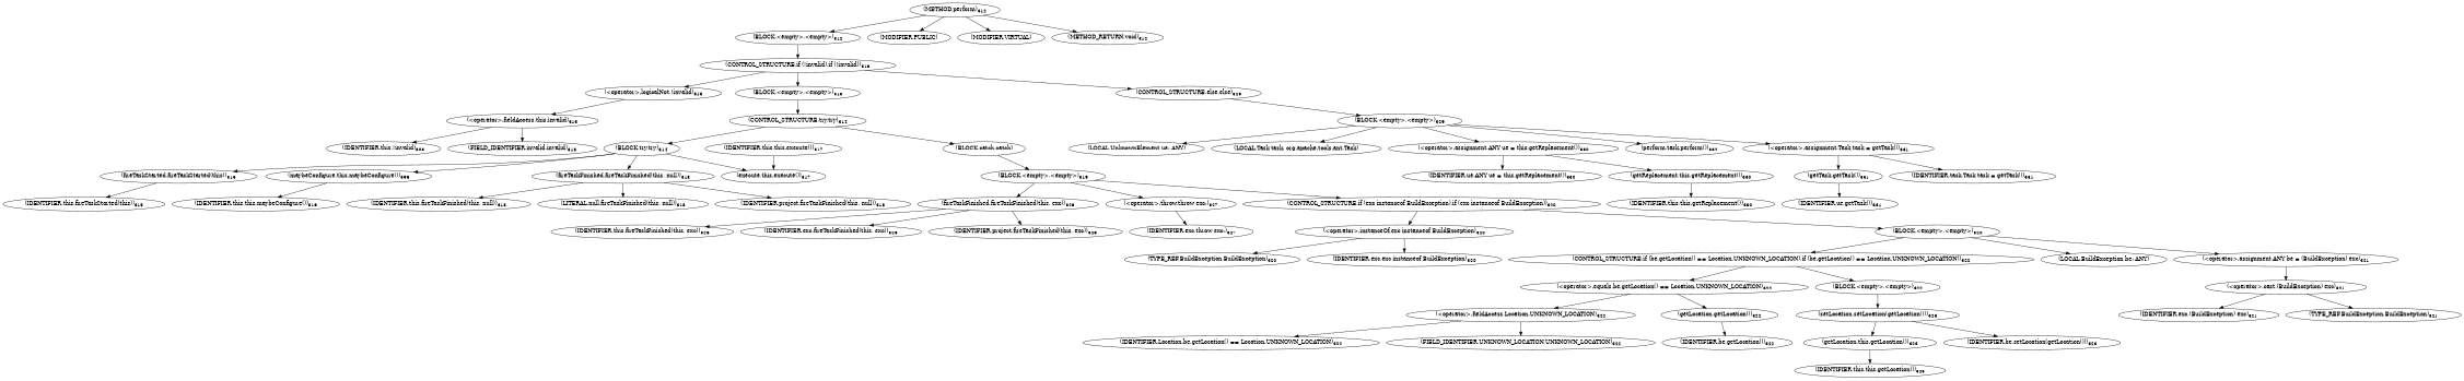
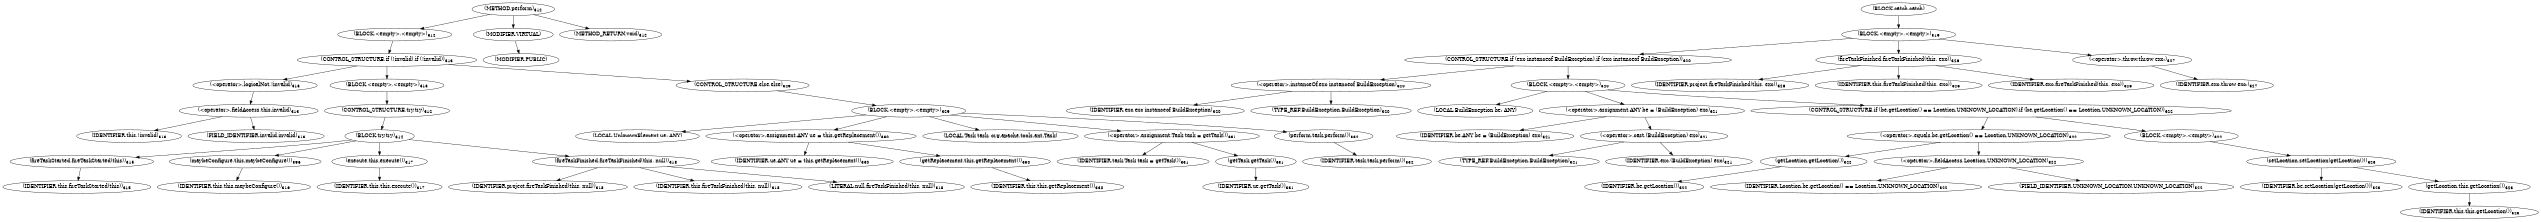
  digraph {
    n1 [label=<(METHOD,perform)<SUB>312</SUB>>]
    n2 [label=<(BLOCK,&lt;empty&gt;,&lt;empty&gt;)<SUB>312</SUB>>]
    n3 [label=<(MODIFIER,PUBLIC)>]
    n4 [label=<(MODIFIER,VIRTUAL)>]
    n5 [label=<(METHOD_RETURN,void)<SUB>312</SUB>>]
    n6 [label=<(CONTROL_STRUCTURE,if (!invalid),if (!invalid))<SUB>313</SUB>>]
    n7 [label=<(&lt;operator&gt;.logicalNot,!invalid)<SUB>313</SUB>>]
    n8 [label=<(BLOCK,&lt;empty&gt;,&lt;empty&gt;)<SUB>313</SUB>>]
    n9 [label=<(CONTROL_STRUCTURE,else,else)<SUB>329</SUB>>]
    n10 [label=<(&lt;operator&gt;.fieldAccess,this.invalid)<SUB>313</SUB>>]
-   n11 [label=<(CONTROL_STRUCTURE,try,try)<SUB>314</SUB>>]
+   n11 [label=<(CONTROL_STRUCTURE,try,try)<SUB>312</SUB>>]
    n12 [label=<(BLOCK,&lt;empty&gt;,&lt;empty&gt;)<SUB>329</SUB>>]
-   n13 [label=<(IDENTIFIER,this,!invalid)<SUB>303</SUB>>]
+   n13 [label=<(IDENTIFIER,this,!invalid)<SUB>313</SUB>>]
    n14 [label=<(FIELD_IDENTIFIER,invalid,invalid)<SUB>313</SUB>>]
    n15 [label=<(BLOCK,try,try)<SUB>314</SUB>>]
    n16 [label=<(BLOCK,catch,catch)>]
    n17 [label=<(fireTaskStarted,fireTaskStarted(this))<SUB>315</SUB>>]
    n18 [label=<(maybeConfigure,this.maybeConfigure())<SUB>396</SUB>>]
    n19 [label=<(execute,this.execute())<SUB>317</SUB>>]
    n20 [label=<(fireTaskFinished,fireTaskFinished(this, null))<SUB>318</SUB>>]
    n21 [label=<(BLOCK,&lt;empty&gt;,&lt;empty&gt;)<SUB>319</SUB>>]
    n22 [label=<(IDENTIFIER,this,fireTaskStarted(this))<SUB>315</SUB>>]
    n23 [label=<(IDENTIFIER,this,this.maybeConfigure())<SUB>316</SUB>>]
    n24 [label=<(IDENTIFIER,this,this.execute())<SUB>317</SUB>>]
    n25 [label=<(IDENTIFIER,project,fireTaskFinished(this, null))<SUB>318</SUB>>]
    n26 [label=<(IDENTIFIER,this,fireTaskFinished(this, null))<SUB>318</SUB>>]
    n27 [label=<(LITERAL,null,fireTaskFinished(this, null))<SUB>318</SUB>>]
    n28 [label=<(CONTROL_STRUCTURE,if (exc instanceof BuildException),if (exc instanceof BuildException))<SUB>320</SUB>>]
    n29 [label=<(fireTaskFinished,fireTaskFinished(this, exc))<SUB>326</SUB>>]
    n30 [label=<(&lt;operator&gt;.throw,throw exc;)<SUB>327</SUB>>]
    n31 [label=<(&lt;operator&gt;.instanceOf,exc instanceof BuildException)<SUB>320</SUB>>]
    n32 [label=<(BLOCK,&lt;empty&gt;,&lt;empty&gt;)<SUB>320</SUB>>]
    n33 [label=<(IDENTIFIER,project,fireTaskFinished(this, exc))<SUB>326</SUB>>]
    n34 [label=<(IDENTIFIER,this,fireTaskFinished(this, exc))<SUB>326</SUB>>]
    n35 [label=<(IDENTIFIER,exc,fireTaskFinished(this, exc))<SUB>326</SUB>>]
    n36 [label=<(IDENTIFIER,exc,throw exc;)<SUB>327</SUB>>]
    n37 [label=<(IDENTIFIER,exc,exc instanceof BuildException)<SUB>320</SUB>>]
    n38 [label=<(TYPE_REF,BuildException,BuildException)<SUB>320</SUB>>]
    n39 [label=<(LOCAL,BuildException be: ANY)>]
    n40 [label=<(&lt;operator&gt;.assignment,ANY be = (BuildException) exc)<SUB>321</SUB>>]
    n41 [label=<(CONTROL_STRUCTURE,if (be.getLocation() == Location.UNKNOWN_LOCATION),if (be.getLocation() == Location.UNKNOWN_LOCATION))<SUB>322</SUB>>]
+   n42 [label=<(IDENTIFIER,be,ANY be = (BuildException) exc)<SUB>321</SUB>>]
    n43 [label=<(&lt;operator&gt;.cast,(BuildException) exc)<SUB>321</SUB>>]
    n44 [label=<(&lt;operator&gt;.equals,be.getLocation() == Location.UNKNOWN_LOCATION)<SUB>322</SUB>>]
    n45 [label=<(BLOCK,&lt;empty&gt;,&lt;empty&gt;)<SUB>322</SUB>>]
    n46 [label=<(TYPE_REF,BuildException,BuildException)<SUB>321</SUB>>]
    n47 [label=<(IDENTIFIER,exc,(BuildException) exc)<SUB>321</SUB>>]
    n48 [label=<(getLocation,getLocation())<SUB>322</SUB>>]
    n49 [label=<(&lt;operator&gt;.fieldAccess,Location.UNKNOWN_LOCATION)<SUB>322</SUB>>]
    n50 [label=<(setLocation,setLocation(getLocation()))<SUB>323</SUB>>]
    n51 [label=<(IDENTIFIER,be,getLocation())<SUB>322</SUB>>]
    n52 [label=<(IDENTIFIER,Location,be.getLocation() == Location.UNKNOWN_LOCATION)<SUB>322</SUB>>]
    n53 [label=<(FIELD_IDENTIFIER,UNKNOWN_LOCATION,UNKNOWN_LOCATION)<SUB>322</SUB>>]
    n54 [label=<(IDENTIFIER,be,setLocation(getLocation()))<SUB>323</SUB>>]
    n55 [label=<(getLocation,this.getLocation())<SUB>323</SUB>>]
    n56 [label=<(IDENTIFIER,this,this.getLocation())<SUB>323</SUB>>]
    n57 [label=<(LOCAL,UnknownElement ue: ANY)>]
    n58 [label=<(&lt;operator&gt;.assignment,ANY ue = this.getReplacement())<SUB>330</SUB>>]
    n59 [label=<(LOCAL,Task task: org.apache.tools.ant.Task)>]
    n60 [label=<(&lt;operator&gt;.assignment,Task task = getTask())<SUB>331</SUB>>]
    n61 [label=<(perform,task.perform())<SUB>332</SUB>>]
    n62 [label=<(IDENTIFIER,ue,ANY ue = this.getReplacement())<SUB>330</SUB>>]
    n63 [label=<(getReplacement,this.getReplacement())<SUB>330</SUB>>]
    n64 [label=<(IDENTIFIER,task,Task task = getTask())<SUB>331</SUB>>]
    n65 [label=<(getTask,getTask())<SUB>331</SUB>>]
+   n66 [label=<(IDENTIFIER,task,task.perform())<SUB>332</SUB>>]
    n67 [label=<(IDENTIFIER,this,this.getReplacement())<SUB>330</SUB>>]
    n68 [label=<(IDENTIFIER,ue,getTask())<SUB>331</SUB>>]
    n1 -> n2
-   n1 -> n3
+   n4 -> n3
    n1 -> n4
    n1 -> n5
    n2 -> n6
    n6 -> n7
    n6 -> n8
    n6 -> n9
    n7 -> n10
    n8 -> n11
    n9 -> n12
    n10 -> n13
    n10 -> n14
    n11 -> n15
-   n11 -> n16
    n12 -> n57
    n12 -> n58
    n12 -> n59
    n12 -> n60
    n12 -> n61
    n15 -> n17
    n15 -> n18
    n15 -> n19
    n15 -> n20
    n16 -> n21
    n17 -> n22
    n18 -> n23
-   n24 -> n19
+   n19 -> n24
    n20 -> n25
    n20 -> n26
    n20 -> n27
    n21 -> n28
    n21 -> n29
    n21 -> n30
    n28 -> n31
    n28 -> n32
    n29 -> n33
    n29 -> n34
    n29 -> n35
    n30 -> n36
    n31 -> n37
    n31 -> n38
    n32 -> n39
    n32 -> n40
    n32 -> n41
+   n40 -> n42
    n40 -> n43
    n41 -> n44
    n41 -> n45
    n43 -> n46
    n43 -> n47
    n44 -> n48
    n44 -> n49
    n45 -> n50
    n48 -> n51
    n49 -> n52
    n49 -> n53
    n50 -> n54
    n50 -> n55
    n55 -> n56
    n58 -> n62
    n58 -> n63
    n60 -> n64
    n60 -> n65
+   n61 -> n66
    n63 -> n67
    n65 -> n68
  }
